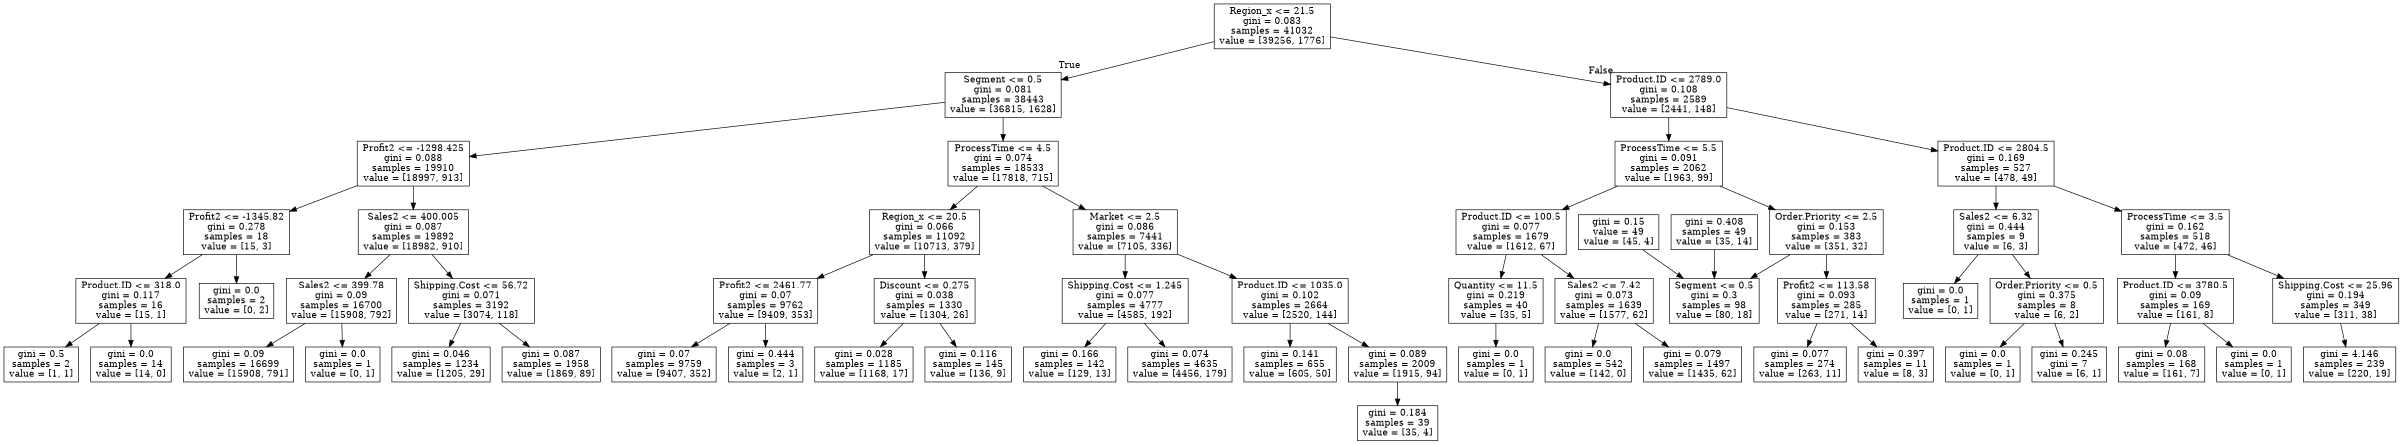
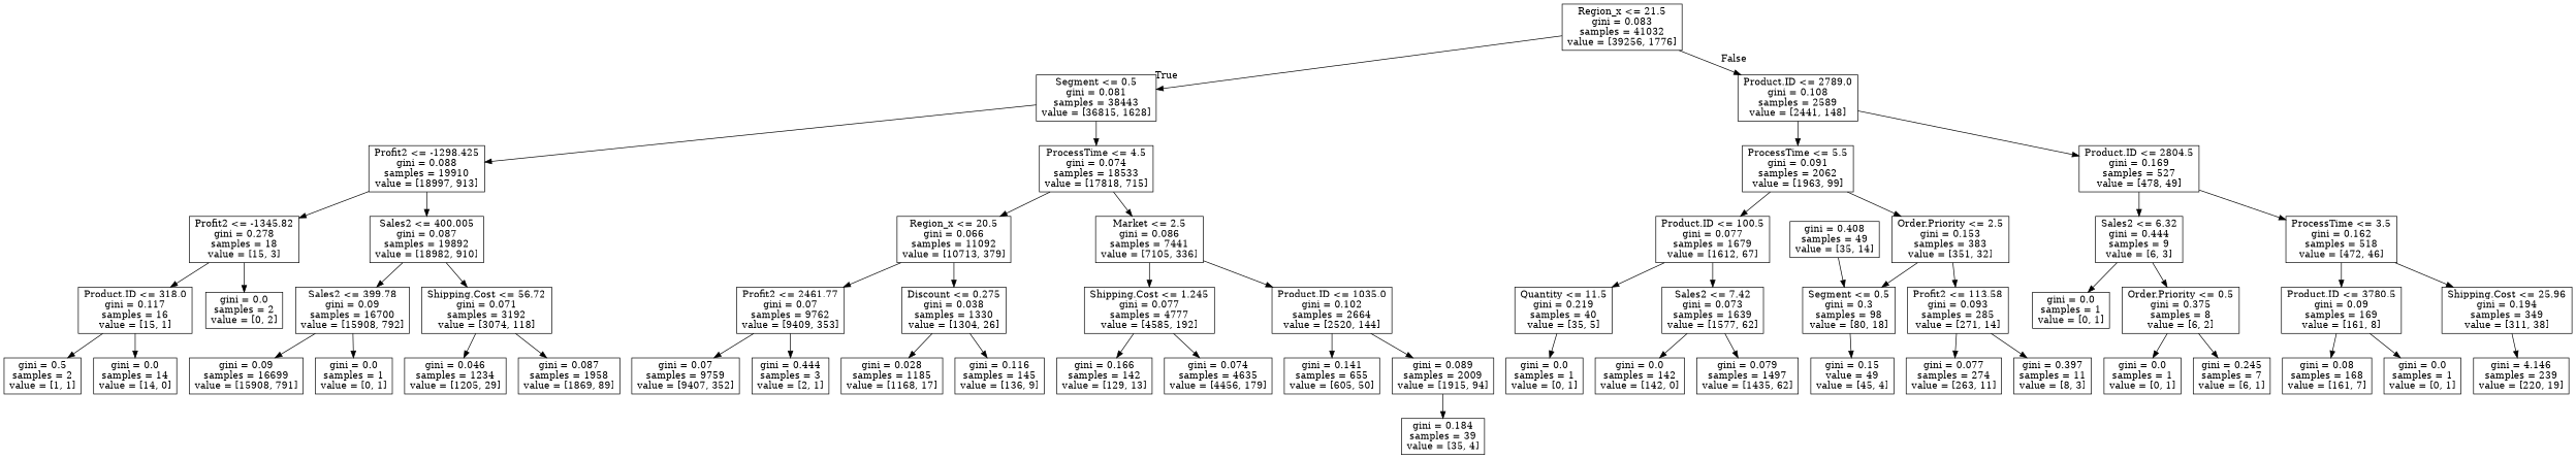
  digraph {
    node [shape=box]
    n1 [label="Region_x <= 21.5\ngini = 0.083\nsamples = 41032\nvalue = [39256, 1776]"]
    n2 [label="Segment <= 0.5\ngini = 0.081\nsamples = 38443\nvalue = [36815, 1628]"]
    n3 [label="Product.ID <= 2789.0\ngini = 0.108\nsamples = 2589\nvalue = [2441, 148]"]
    n4 [label="Profit2 <= -1298.425\ngini = 0.088\nsamples = 19910\nvalue = [18997, 913]"]
    n5 [label="ProcessTime <= 4.5\ngini = 0.074\nsamples = 18533\nvalue = [17818, 715]"]
    n6 [label="ProcessTime <= 5.5\ngini = 0.091\nsamples = 2062\nvalue = [1963, 99]"]
    n7 [label="Product.ID <= 2804.5\ngini = 0.169\nsamples = 527\nvalue = [478, 49]"]
    n8 [label="Profit2 <= -1345.82\ngini = 0.278\nsamples = 18\nvalue = [15, 3]"]
    n9 [label="Sales2 <= 400.005\ngini = 0.087\nsamples = 19892\nvalue = [18982, 910]"]
    n10 [label="Region_x <= 20.5\ngini = 0.066\nsamples = 11092\nvalue = [10713, 379]"]
    n11 [label="Market <= 2.5\ngini = 0.086\nsamples = 7441\nvalue = [7105, 336]"]
    n12 [label="Product.ID <= 318.0\ngini = 0.117\nsamples = 16\nvalue = [15, 1]"]
    n13 [label="gini = 0.0\nsamples = 2\nvalue = [0, 2]"]
    n14 [label="Sales2 <= 399.78\ngini = 0.09\nsamples = 16700\nvalue = [15908, 792]"]
    n15 [label="Shipping.Cost <= 56.72\ngini = 0.071\nsamples = 3192\nvalue = [3074, 118]"]
    n16 [label="gini = 0.5\nsamples = 2\nvalue = [1, 1]"]
    n17 [label="gini = 0.0\nsamples = 14\nvalue = [14, 0]"]
    n18 [label="gini = 0.09\nsamples = 16699\nvalue = [15908, 791]"]
    n19 [label="gini = 0.0\nsamples = 1\nvalue = [0, 1]"]
    n20 [label="gini = 0.046\nsamples = 1234\nvalue = [1205, 29]"]
    n21 [label="gini = 0.087\nsamples = 1958\nvalue = [1869, 89]"]
    n22 [label="Profit2 <= 2461.77\ngini = 0.07\nsamples = 9762\nvalue = [9409, 353]"]
    n23 [label="Discount <= 0.275\ngini = 0.038\nsamples = 1330\nvalue = [1304, 26]"]
    n24 [label="Shipping.Cost <= 1.245\ngini = 0.077\nsamples = 4777\nvalue = [4585, 192]"]
    n25 [label="Product.ID <= 1035.0\ngini = 0.102\nsamples = 2664\nvalue = [2520, 144]"]
    n26 [label="gini = 0.07\nsamples = 9759\nvalue = [9407, 352]"]
    n27 [label="gini = 0.444\nsamples = 3\nvalue = [2, 1]"]
    n28 [label="gini = 0.028\nsamples = 1185\nvalue = [1168, 17]"]
    n29 [label="gini = 0.116\nsamples = 145\nvalue = [136, 9]"]
    n30 [label="gini = 0.166\nsamples = 142\nvalue = [129, 13]"]
    n31 [label="gini = 0.074\nsamples = 4635\nvalue = [4456, 179]"]
    n32 [label="gini = 0.141\nsamples = 655\nvalue = [605, 50]"]
    n33 [label="gini = 0.089\nsamples = 2009\nvalue = [1915, 94]"]
    n34 [label="gini = 0.184\nsamples = 39\nvalue = [35, 4]"]
    n35 [label="Product.ID <= 100.5\ngini = 0.077\nsamples = 1679\nvalue = [1612, 67]"]
    n36 [label="Order.Priority <= 2.5\ngini = 0.153\nsamples = 383\nvalue = [351, 32]"]
    n37 [label="Sales2 <= 6.32\ngini = 0.444\nsamples = 9\nvalue = [6, 3]"]
    n38 [label="ProcessTime <= 3.5\ngini = 0.162\nsamples = 518\nvalue = [472, 46]"]
    n39 [label="Quantity <= 11.5\ngini = 0.219\nsamples = 40\nvalue = [35, 5]"]
    n40 [label="Sales2 <= 7.42\ngini = 0.073\nsamples = 1639\nvalue = [1577, 62]"]
    n41 [label="Segment <= 0.5\ngini = 0.3\nsamples = 98\nvalue = [80, 18]"]
    n42 [label="Profit2 <= 113.58\ngini = 0.093\nsamples = 285\nvalue = [271, 14]"]
    n43 [label="gini = 0.0\nsamples = 1\nvalue = [0, 1]"]
-   n44 [label="gini = 0.0\nsamples = 542\nvalue = [142, 0]"]
+   n44 [label="gini = 0.0\nsamples = 142\nvalue = [142, 0]"]
    n45 [label="gini = 0.079\nsamples = 1497\nvalue = [1435, 62]"]
    n46 [label="gini = 0.15\nvalue = 49\nvalue = [45, 4]"]
    n47 [label="gini = 0.077\nsamples = 274\nvalue = [263, 11]"]
    n48 [label="gini = 0.397\nsamples = 11\nvalue = [8, 3]"]
    n49 [label="gini = 0.408\nsamples = 49\nvalue = [35, 14]"]
    n50 [label="gini = 0.0\nsamples = 1\nvalue = [0, 1]"]
    n51 [label="Order.Priority <= 0.5\ngini = 0.375\nsamples = 8\nvalue = [6, 2]"]
    n52 [label="Product.ID <= 3780.5\ngini = 0.09\nsamples = 169\nvalue = [161, 8]"]
    n53 [label="Shipping.Cost <= 25.96\ngini = 0.194\nsamples = 349\nvalue = [311, 38]"]
    n54 [label="gini = 0.0\nsamples = 1\nvalue = [0, 1]"]
-   n55 [label="gini = 0.245\ngini = 7\nvalue = [6, 1]"]
+   n55 [label="gini = 0.245\nsamples = 7\nvalue = [6, 1]"]
    n56 [label="gini = 0.08\nsamples = 168\nvalue = [161, 7]"]
    n57 [label="gini = 0.0\nsamples = 1\nvalue = [0, 1]"]
    n58 [label="gini = 4.146\nsamples = 239\nvalue = [220, 19]"]
    n1 -> n2 [headlabel=True labelangle=45 labeldistance=2.5]
    n1 -> n3 [headlabel=False labelangle=-45 labeldistance=2.5]
    n2 -> n4
    n2 -> n5
    n3 -> n6
    n3 -> n7
    n4 -> n8
    n4 -> n9
    n5 -> n10
    n5 -> n11
    n6 -> n35
    n6 -> n36
    n7 -> n37
    n7 -> n38
    n8 -> n12
    n8 -> n13
    n9 -> n14
    n9 -> n15
    n10 -> n22
    n10 -> n23
    n11 -> n24
    n11 -> n25
    n12 -> n16
    n12 -> n17
    n14 -> n18
    n14 -> n19
    n15 -> n20
    n15 -> n21
    n22 -> n26
    n22 -> n27
    n23 -> n28
    n23 -> n29
    n24 -> n30
    n24 -> n31
    n25 -> n32
    n25 -> n33
    n33 -> n34
    n35 -> n39
    n35 -> n40
    n36 -> n41
    n36 -> n42
    n37 -> n50
    n37 -> n51
    n38 -> n52
    n38 -> n53
    n39 -> n43
    n40 -> n44
    n40 -> n45
-   n46 -> n41
+   n41 -> n46
    n42 -> n47
    n42 -> n48
    n49 -> n41
    n51 -> n54
    n51 -> n55
    n52 -> n56
    n52 -> n57
    n53 -> n58
  }
